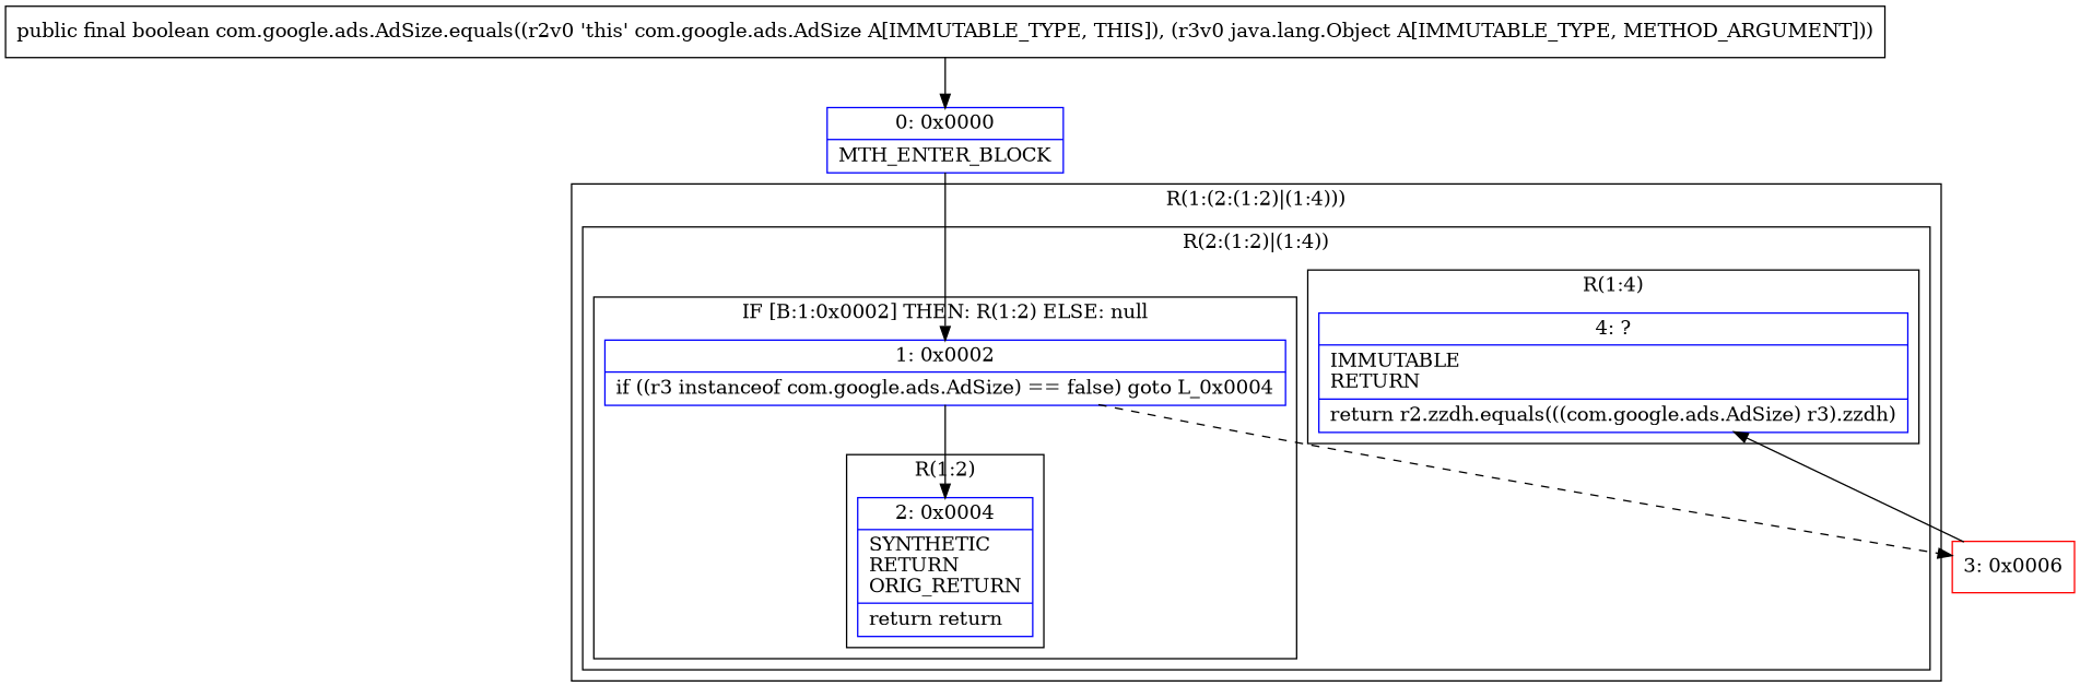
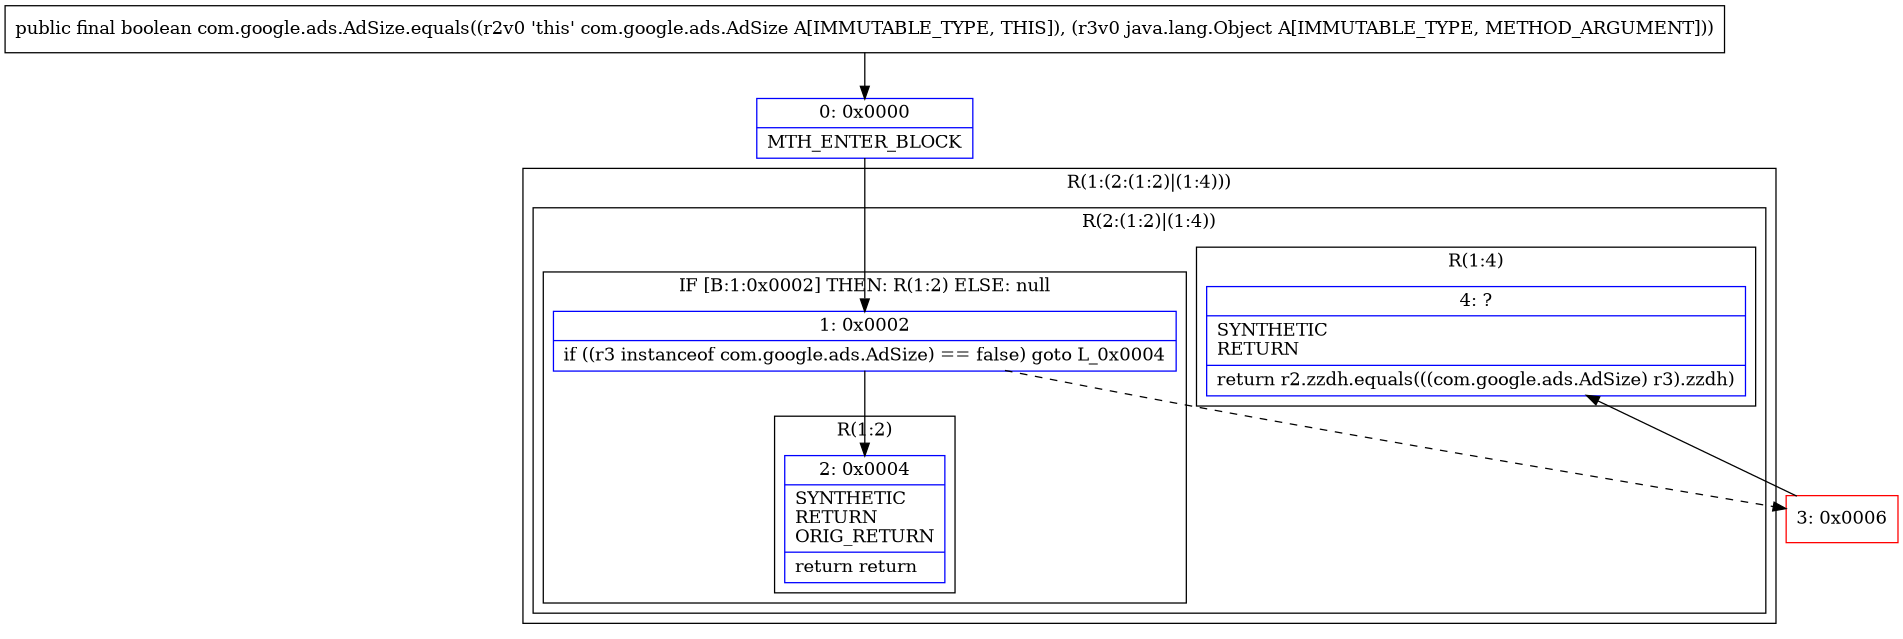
  digraph {
    node [color=blue shape=record]
    n1 [label="{2\:\ 0x0004|SYNTHETIC\lRETURN\lORIG_RETURN\l|return return\l}"]
    n2 [label="{1\:\ 0x0002|if ((r3 instanceof com.google.ads.AdSize) == false) goto L_0x0004\l}"]
-   n3 [label="{4\:\ ?|IMMUTABLE\lRETURN\l|return r2.zzdh.equals(((com.google.ads.AdSize) r3).zzdh)\l}"]
+   n3 [label="{4\:\ ?|SYNTHETIC\lRETURN\l|return r2.zzdh.equals(((com.google.ads.AdSize) r3).zzdh)\l}"]
    n4 [color=red label="{3\:\ 0x0006}"]
    n5 [label="{0\:\ 0x0000|MTH_ENTER_BLOCK\l}"]
    n6 [label="{public final boolean com.google.ads.AdSize.equals((r2v0 'this' com.google.ads.AdSize A[IMMUTABLE_TYPE, THIS]), (r3v0 java.lang.Object A[IMMUTABLE_TYPE, METHOD_ARGUMENT])) }" color=""]
    subgraph cluster_1 {
      label="R(1:(2:(1:2)|(1:4)))"
      subgraph cluster_2 {
        label="R(2:(1:2)|(1:4))"
        subgraph cluster_3 {
          label="IF [B:1:0x0002] THEN: R(1:2) ELSE: null"
          n2
          subgraph cluster_4 {
            label="R(1:2)"
            n1
          }
        }
        subgraph cluster_5 {
          label="R(1:4)"
          n3
        }
      }
    }
    n2 -> n1
    n2 -> n4 [style=dashed]
    n4 -> n3
    n5 -> n2
    n6 -> n5
  }
